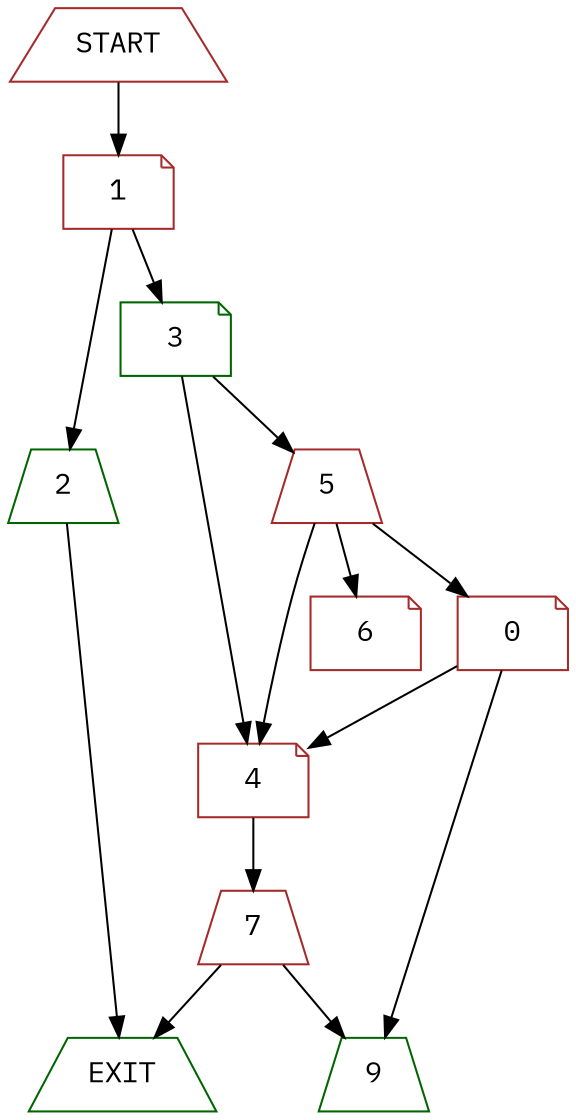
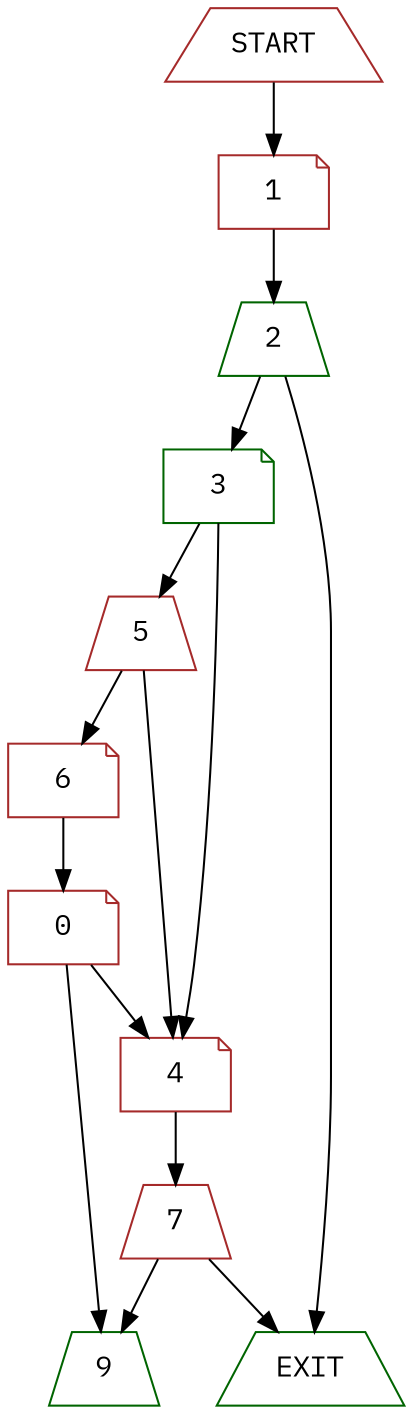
  digraph {
    fontname="IBM Plex Mono"
    node [color=brown fontname="IBM Plex Mono" shape=trapezium]
    edge [fontname="IBM Plex Mono"]
    n1 [label=START]
    1 [shape=note]
    2 [color=darkgreen]
    3 [color=darkgreen shape=note]
    n5 [color=darkgreen label=EXIT]
    4 [shape=note]
    5
    7
    6 [shape=note]
    9 [color=darkgreen]
    n11 [label=0 shape=note]
    n1 -> 1
    1 -> 2
-   1 -> 3
+   2 -> 3
    2 -> n5
    3 -> 4
    3 -> 5
    4 -> 7
    5 -> 4
    5 -> 6
    7 -> n5
    7 -> 9
-   5 -> n11
+   6 -> n11
    n11 -> 4
    n11 -> 9
  }
